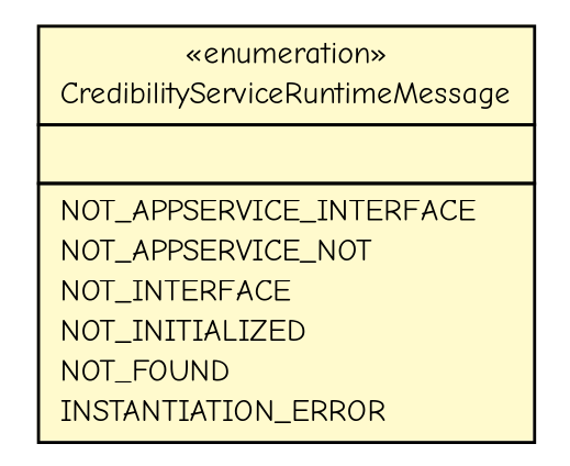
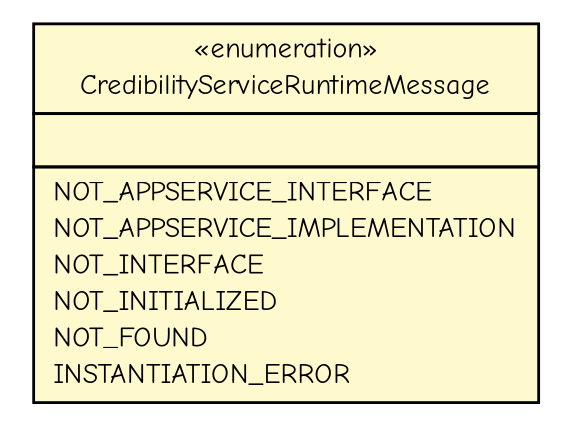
  digraph {
    nodesep=0.25
    ranksep=0.5
    fontname="Comic Neue"
-   n1 [fontcolor=black fontname="Comic Neue" fontsize=10.0 label=<<table title="gov.sandia.cf.application.CredibilityServiceRuntimeException.CredibilityServiceRuntimeMessage" border="0" cellborder="1" cellspacing="0" cellpadding="2" port="p" bgcolor="lemonChiffon" href="./CredibilityServiceRuntimeException.CredibilityServiceRuntimeMessage.html"> 		<tr><td><table border="0" cellspacing="0" cellpadding="1"> <tr><td align="center" balign="center"> &#171;enumeration&#187; </td></tr> <tr><td align="center" balign="center"> CredibilityServiceRuntimeMessage </td></tr> 		</table></td></tr> 		<tr><td><table border="0" cellspacing="0" cellpadding="1"> <tr><td align="left" balign="left">  </td></tr> 		</table></td></tr> 		<tr><td><table border="0" cellspacing="0" cellpadding="1"> <tr><td align="left" balign="left"> NOT_APPSERVICE_INTERFACE </td></tr> <tr><td align="left" balign="left"> NOT_APPSERVICE_NOT </td></tr> <tr><td align="left" balign="left"> NOT_INTERFACE </td></tr> <tr><td align="left" balign="left"> NOT_INITIALIZED </td></tr> <tr><td align="left" balign="left"> NOT_FOUND </td></tr> <tr><td align="left" balign="left"> INSTANTIATION_ERROR </td></tr> 		</table></td></tr> 		</table>> shape=plaintext]
+   n1 [fontcolor=black fontname="Comic Neue" fontsize=10.0 label=<<table title="gov.sandia.cf.application.CredibilityServiceRuntimeException.CredibilityServiceRuntimeMessage" border="0" cellborder="1" cellspacing="0" cellpadding="2" port="p" bgcolor="lemonChiffon" href="./CredibilityServiceRuntimeException.CredibilityServiceRuntimeMessage.html"> 		<tr><td><table border="0" cellspacing="0" cellpadding="1"> <tr><td align="center" balign="center"> &#171;enumeration&#187; </td></tr> <tr><td align="center" balign="center"> CredibilityServiceRuntimeMessage </td></tr> 		</table></td></tr> 		<tr><td><table border="0" cellspacing="0" cellpadding="1"> <tr><td align="left" balign="left">  </td></tr> 		</table></td></tr> 		<tr><td><table border="0" cellspacing="0" cellpadding="1"> <tr><td align="left" balign="left"> NOT_APPSERVICE_INTERFACE </td></tr> <tr><td align="left" balign="left"> NOT_APPSERVICE_IMPLEMENTATION </td></tr> <tr><td align="left" balign="left"> NOT_INTERFACE </td></tr> <tr><td align="left" balign="left"> NOT_INITIALIZED </td></tr> <tr><td align="left" balign="left"> NOT_FOUND </td></tr> <tr><td align="left" balign="left"> INSTANTIATION_ERROR </td></tr> 		</table></td></tr> 		</table>> shape=plaintext]
  }
